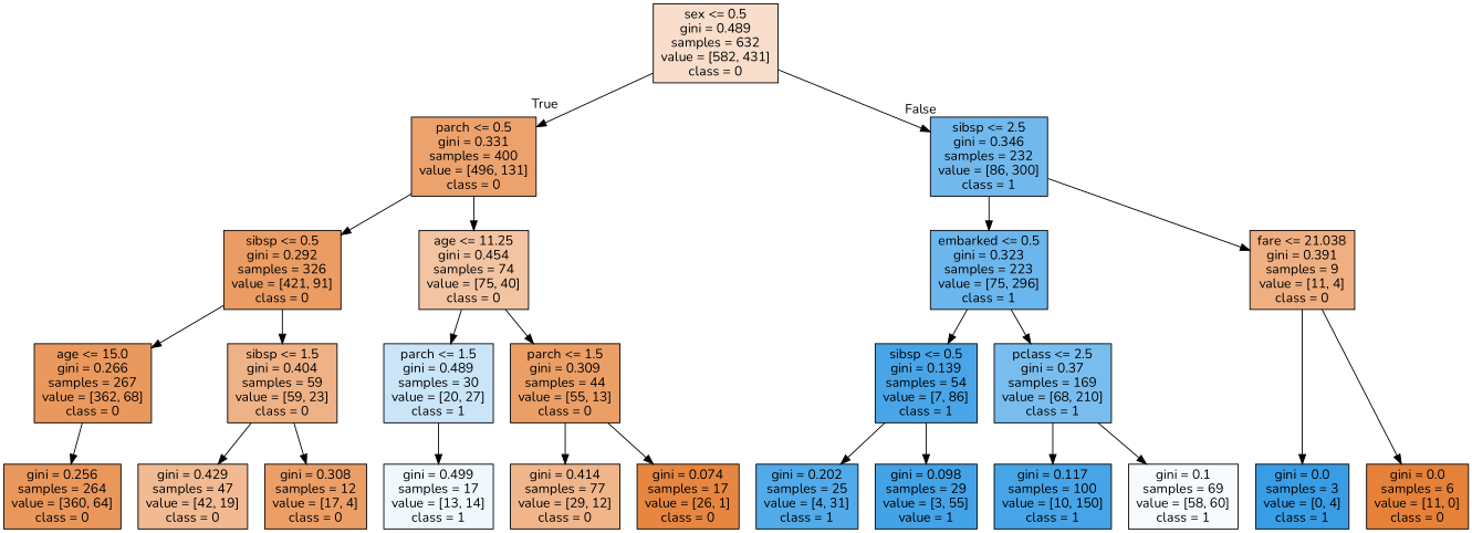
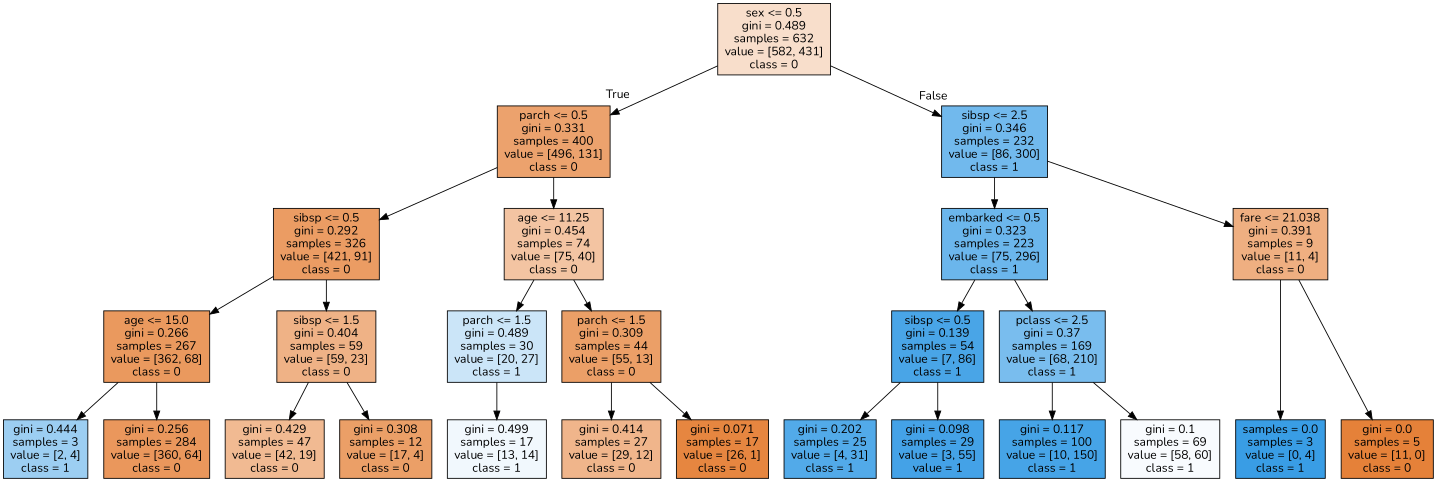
  digraph {
    fontname=Nunito
    ranksep=equally
    splines=polyline
    node [color=black fillcolor="#e58139c3" fontname=Nunito shape=box style=filled]
    edge [fontname=Nunito]
    n1 [fillcolor="#e5813942" label="sex <= 0.5\ngini = 0.489\nsamples = 632\nvalue = [582, 431]\nclass = 0"]
    n2 [fillcolor="#e58139bc" label="parch <= 0.5\ngini = 0.331\nsamples = 400\nvalue = [496, 131]\nclass = 0"]
    n3 [fillcolor="#399de5b6" label="sibsp <= 2.5\ngini = 0.346\nsamples = 232\nvalue = [86, 300]\nclass = 1"]
    n4 [fillcolor="#e58139c8" label="sibsp <= 0.5\ngini = 0.292\nsamples = 326\nvalue = [421, 91]\nclass = 0"]
    n5 [fillcolor="#e5813977" label="age <= 11.25\ngini = 0.454\nsamples = 74\nvalue = [75, 40]\nclass = 0"]
    n6 [fillcolor="#399de5be" label="embarked <= 0.5\ngini = 0.323\nsamples = 223\nvalue = [75, 296]\nclass = 1"]
    n7 [fillcolor="#e58139a2" label="fare <= 21.038\ngini = 0.391\nsamples = 9\nvalue = [11, 4]\nclass = 0"]
    n8 [fillcolor="#e58139cf" label="age <= 15.0\ngini = 0.266\nsamples = 267\nvalue = [362, 68]\nclass = 0"]
    n9 [fillcolor="#e581399c" label="sibsp <= 1.5\ngini = 0.404\nsamples = 59\nvalue = [59, 23]\nclass = 0"]
    n10 [fillcolor="#399de542" label="parch <= 1.5\ngini = 0.489\nsamples = 30\nvalue = [20, 27]\nclass = 1"]
    n11 [label="parch <= 1.5\ngini = 0.309\nsamples = 44\nvalue = [55, 13]\nclass = 0"]
    n12 [fillcolor="#399de5ea" label="sibsp <= 0.5\ngini = 0.139\nsamples = 54\nvalue = [7, 86]\nclass = 1"]
    n13 [fillcolor="#399de5ac" label="pclass <= 2.5\ngini = 0.37\nsamples = 169\nvalue = [68, 210]\nclass = 1"]
-   n15 [fillcolor="#e58139d2" label="gini = 0.256\nsamples = 264\nvalue = [360, 64]\nclass = 0"]
+   n14 [fillcolor="#399de57f" label="gini = 0.444\nsamples = 3\nvalue = [2, 4]\nclass = 1"]
+   n15 [fillcolor="#e58139d2" label="gini = 0.256\nsamples = 284\nvalue = [360, 64]\nclass = 0"]
    n16 [fillcolor="#e581398c" label="gini = 0.429\nsamples = 47\nvalue = [42, 19]\nclass = 0"]
    n17 [label="gini = 0.308\nsamples = 12\nvalue = [17, 4]\nclass = 0"]
    n18 [fillcolor="#399de512" label="gini = 0.499\nsamples = 17\nvalue = [13, 14]\nclass = 1"]
-   n19 [fillcolor="#e5813995" label="gini = 0.414\nsamples = 77\nvalue = [29, 12]\nclass = 0"]
-   n20 [fillcolor="#e58139f5" label="gini = 0.074\nsamples = 17\nvalue = [26, 1]\nclass = 0"]
+   n19 [fillcolor="#e5813995" label="gini = 0.414\nsamples = 27\nvalue = [29, 12]\nclass = 0"]
+   n20 [fillcolor="#e58139f5" label="gini = 0.071\nsamples = 17\nvalue = [26, 1]\nclass = 0"]
    n21 [fillcolor="#399de5de" label="gini = 0.202\nsamples = 25\nvalue = [4, 31]\nclass = 1"]
    n22 [fillcolor="#399de5f1" label="gini = 0.098\nsamples = 29\nvalue = [3, 55]\nvalue = 1"]
    n23 [fillcolor="#399de5ee" label="gini = 0.117\nsamples = 100\nvalue = [10, 150]\nclass = 1"]
    n24 [fillcolor="#399de508" label="gini = 0.1\nsamples = 69\nvalue = [58, 60]\nclass = 1"]
-   n25 [fillcolor="#399de5ff" label="gini = 0.0\nsamples = 3\nvalue = [0, 4]\nclass = 1"]
-   n26 [fillcolor="#e58139ff" label="gini = 0.0\nsamples = 6\nvalue = [11, 0]\nclass = 0"]
+   n25 [fillcolor="#399de5ff" label="samples = 0.0\nsamples = 3\nvalue = [0, 4]\nclass = 1"]
+   n26 [fillcolor="#e58139ff" label="gini = 0.0\nsamples = 5\nvalue = [11, 0]\nclass = 0"]
    subgraph sub_1 {
      rank=same
      n1
    }
    subgraph sub_2 {
      rank=same
      n2
      n3
    }
    subgraph sub_3 {
      rank=same
      n4
      n5
      n6
      n7
    }
    subgraph sub_4 {
      rank=same
      n8
      n9
      n10
      n11
      n12
      n13
    }
    subgraph sub_5 {
      rank=same
+     n14
      n15
      n16
      n17
      n18
      n19
      n20
      n21
      n22
      n23
      n24
      n25
      n26
    }
    n1 -> n2 [headlabel=True labelangle=45 labeldistance=2.5]
    n1 -> n3 [headlabel=False labelangle=-45 labeldistance=2.5]
    n2 -> n4
    n2 -> n5
    n3 -> n6
    n3 -> n7
    n4 -> n8
    n4 -> n9
    n5 -> n10
    n5 -> n11
    n6 -> n12
    n6 -> n13
    n7 -> n25
    n7 -> n26
+   n8 -> n14
    n8 -> n15
    n9 -> n16
    n9 -> n17
    n10 -> n18
    n11 -> n19
    n11 -> n20
    n12 -> n21
    n12 -> n22
    n13 -> n23
    n13 -> n24
  }
